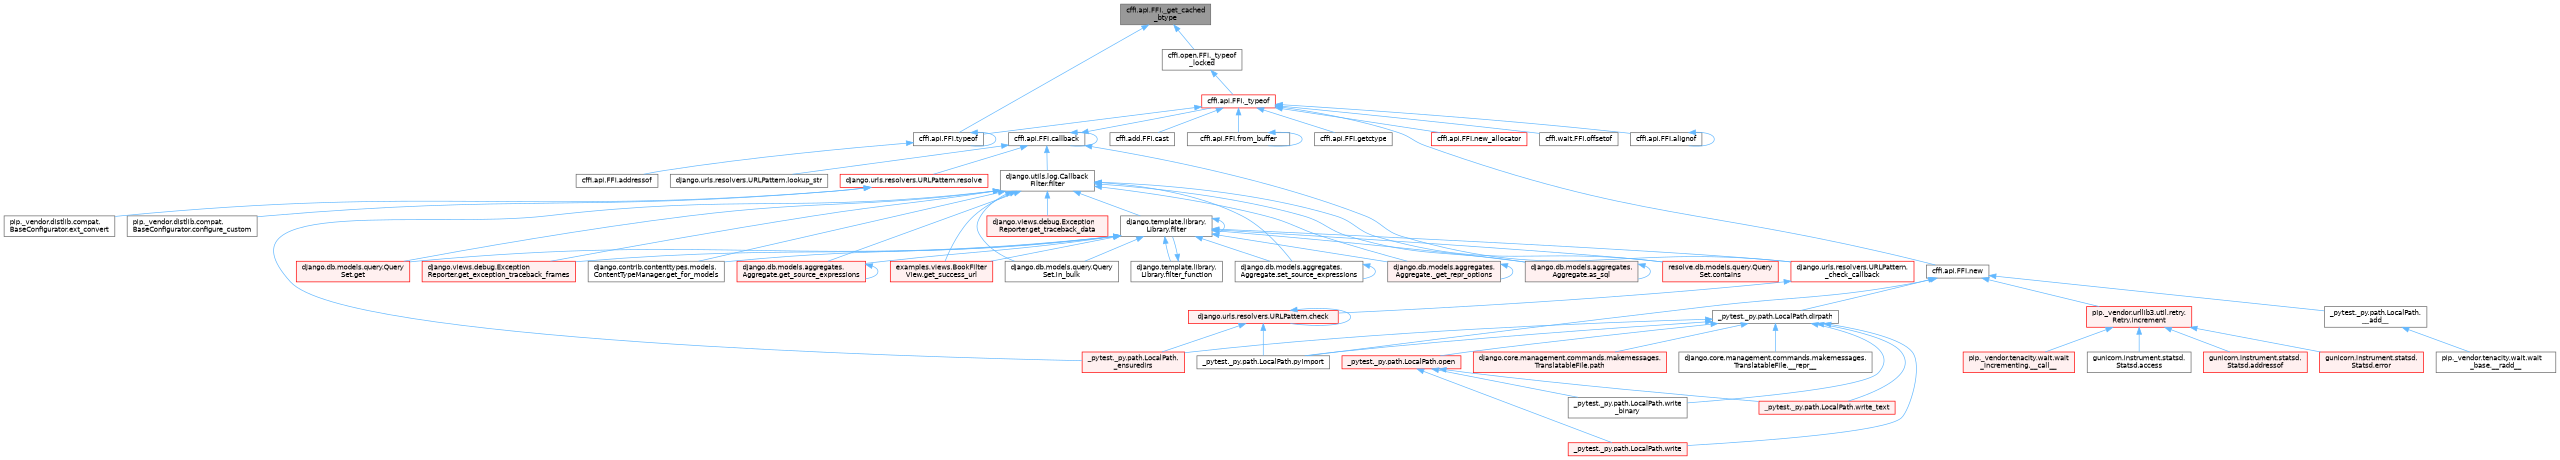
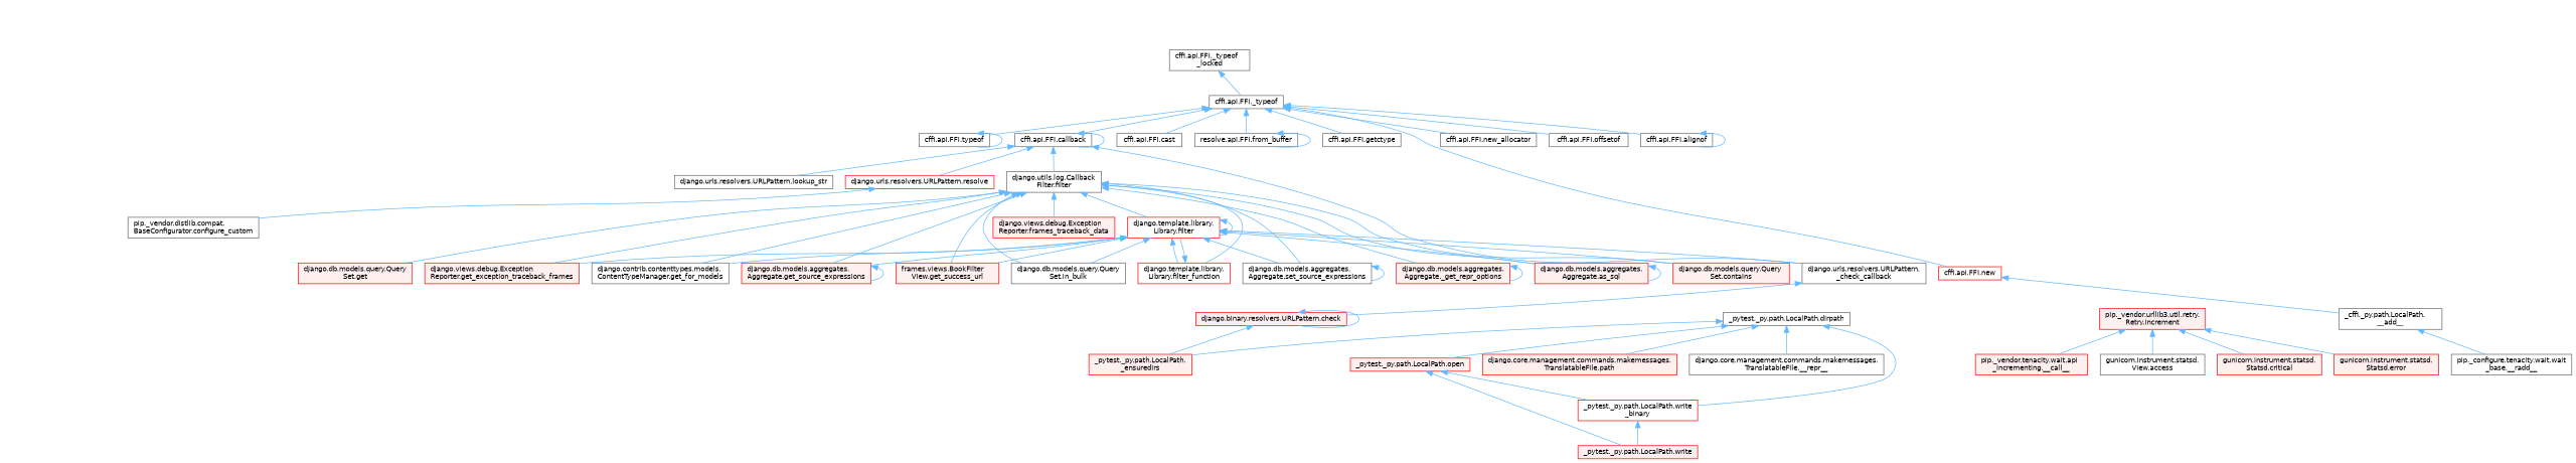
  digraph {
    rankdir=TB
    node [color=grey40 fillcolor=white fontname=Helvetica fontsize=10 shape=box style=filled]
    edge [color=steelblue1 dir=back fontname=Helvetica fontsize=10 labelfontname=Helvetica labelfontsize=10 style=solid]
-   n1 [color=gray40 fillcolor=grey60 fontcolor=black height=0.2 label="cffi.api.FFI._get_cached\l_btype" width=0.4]
-   n2 [height=0.2 label="cffi.open.FFI._typeof\l_locked" width=0.4]
+   n2 [height=0.2 label="cffi.api.FFI._typeof\l_locked" width=0.4]
    n3 [height=0.2 label="cffi.api.FFI.typeof" width=0.4]
-   n4 [color=red height=0.2 label="cffi.api.FFI._typeof" width=0.4]
-   n5 [height=0.2 label="cffi.api.FFI.addressof" width=0.4]
+   n4 [height=0.2 label="cffi.api.FFI._typeof" width=0.4]
    n6 [height=0.2 label="cffi.api.FFI.alignof" width=0.4]
    n7 [height=0.2 label="cffi.api.FFI.callback" width=0.4]
-   n8 [height=0.2 label="cffi.add.FFI.cast" width=0.4]
-   n9 [height=0.2 label="cffi.api.FFI.from_buffer" width=0.4]
+   n8 [height=0.2 label="cffi.api.FFI.cast" width=0.4]
+   n9 [height=0.2 label="resolve.api.FFI.from_buffer" width=0.4]
    n10 [height=0.2 label="cffi.api.FFI.getctype" width=0.4]
-   n11 [height=0.2 label="cffi.api.FFI.new" width=0.4]
-   n12 [color=red height=0.2 label="cffi.api.FFI.new_allocator" width=0.4]
-   n13 [height=0.2 label="cffi.wait.FFI.offsetof" width=0.4]
-   n14 [color=red height=0.2 label="django.urls.resolvers.URLPattern.\l_check_callback" width=0.4]
+   n11 [color=red height=0.2 label="cffi.api.FFI.new" width=0.4]
+   n12 [height=0.2 label="cffi.api.FFI.new_allocator" width=0.4]
+   n13 [height=0.2 label="cffi.api.FFI.offsetof" width=0.4]
+   n14 [height=0.2 label="django.urls.resolvers.URLPattern.\l_check_callback" width=0.4]
    n15 [height=0.2 label="django.utils.log.Callback\lFilter.filter" width=0.4]
    n16 [height=0.2 label="django.urls.resolvers.URLPattern.lookup_str" width=0.4]
    n17 [color=red height=0.2 label="django.urls.resolvers.URLPattern.resolve" width=0.4]
-   n18 [height=0.2 label="_pytest._py.path.LocalPath.pyimport" width=0.4]
-   n19 [height=0.2 label="_pytest._py.path.LocalPath.\l__add__" width=0.4]
+   n19 [height=0.2 label="_cffi._py.path.LocalPath.\l__add__" width=0.4]
    n20 [height=0.2 label="_pytest._py.path.LocalPath.dirpath" width=0.4]
    n21 [color=red fillcolor="#FFF0F0" height=0.2 label="pip._vendor.urllib3.util.retry.\lRetry.increment" width=0.4]
-   n22 [color=red fillcolor="#FFF0F0" height=0.2 label="django.urls.resolvers.URLPattern.check" width=0.4]
-   n23 [fillcolor="#FFF0F0" height=0.2 label="django.db.models.aggregates.\lAggregate._get_repr_options" width=0.4]
-   n24 [fillcolor="#FFF0F0" height=0.2 label="django.db.models.aggregates.\lAggregate.as_sql" width=0.4]
-   n25 [color=red fillcolor="#FFF0F0" height=0.2 label="resolve.db.models.query.Query\lSet.contains" width=0.4]
-   n26 [height=0.2 label="django.template.library.\lLibrary.filter" width=0.4]
-   n27 [height=0.2 label="django.template.library.\lLibrary.filter_function" width=0.4]
+   n22 [color=red fillcolor="#FFF0F0" height=0.2 label="django.binary.resolvers.URLPattern.check" width=0.4]
+   n23 [color=red fillcolor="#FFF0F0" height=0.2 label="django.db.models.aggregates.\lAggregate._get_repr_options" width=0.4]
+   n24 [color=red fillcolor="#FFF0F0" height=0.2 label="django.db.models.aggregates.\lAggregate.as_sql" width=0.4]
+   n25 [color=red fillcolor="#FFF0F0" height=0.2 label="django.db.models.query.Query\lSet.contains" width=0.4]
+   n26 [color=red height=0.2 label="django.template.library.\lLibrary.filter" width=0.4]
+   n27 [color=red height=0.2 label="django.template.library.\lLibrary.filter_function" width=0.4]
    n28 [color=red fillcolor="#FFF0F0" height=0.2 label="django.db.models.query.Query\lSet.get" width=0.4]
    n29 [color=red fillcolor="#FFF0F0" height=0.2 label="django.views.debug.Exception\lReporter.get_exception_traceback_frames" width=0.4]
    n30 [height=0.2 label="django.contrib.contenttypes.models.\lContentTypeManager.get_for_models" width=0.4]
    n31 [color=red fillcolor="#FFF0F0" height=0.2 label="django.db.models.aggregates.\lAggregate.get_source_expressions" width=0.4]
-   n32 [color=red fillcolor="#FFF0F0" height=0.2 label="examples.views.BookFilter\lView.get_success_url" width=0.4]
-   n33 [color=red fillcolor="#FFF0F0" height=0.2 label="django.views.debug.Exception\lReporter.get_traceback_data" width=0.4]
+   n32 [color=red fillcolor="#FFF0F0" height=0.2 label="frames.views.BookFilter\lView.get_success_url" width=0.4]
+   n33 [color=red fillcolor="#FFF0F0" height=0.2 label="django.views.debug.Exception\lReporter.frames_traceback_data" width=0.4]
    n34 [height=0.2 label="django.db.models.query.Query\lSet.in_bulk" width=0.4]
    n35 [height=0.2 label="django.db.models.aggregates.\lAggregate.set_source_expressions" width=0.4]
    n36 [height=0.2 label="pip._vendor.distlib.compat.\lBaseConfigurator.configure_custom" width=0.4]
-   n37 [height=0.2 label="pip._vendor.distlib.compat.\lBaseConfigurator.ext_convert" width=0.4]
    n38 [color=red fillcolor="#FFF0F0" height=0.2 label="_pytest._py.path.LocalPath.\l_ensuredirs" width=0.4]
-   n39 [height=0.2 label="pip._vendor.tenacity.wait.wait\l_base.__radd__" width=0.4]
+   n39 [height=0.2 label="pip._configure.tenacity.wait.wait\l_base.__radd__" width=0.4]
    n40 [height=0.2 label="django.core.management.commands.makemessages.\lTranslatableFile.__repr__" width=0.4]
    n41 [color=red fillcolor="#FFF0F0" height=0.2 label="_pytest._py.path.LocalPath.open" width=0.4]
    n42 [color=red fillcolor="#FFF0F0" height=0.2 label="_pytest._py.path.LocalPath.write" width=0.4]
-   n43 [height=0.2 label="_pytest._py.path.LocalPath.write\l_binary" width=0.4]
-   n44 [color=red fillcolor="#FFF0F0" height=0.2 label="_pytest._py.path.LocalPath.write_text" width=0.4]
+   n43 [color=red height=0.2 label="_pytest._py.path.LocalPath.write\l_binary" width=0.4]
    n45 [color=red fillcolor="#FFF0F0" height=0.2 label="django.core.management.commands.makemessages.\lTranslatableFile.path" width=0.4]
-   n46 [color=red fillcolor="#FFF0F0" height=0.2 label="pip._vendor.tenacity.wait.wait\l_incrementing.__call__" width=0.4]
-   n47 [height=0.2 label="gunicorn.instrument.statsd.\lStatsd.access" width=0.4]
-   n48 [color=red fillcolor="#FFF0F0" height=0.2 label="gunicorn.instrument.statsd.\lStatsd.addressof" width=0.4]
+   n46 [color=red fillcolor="#FFF0F0" height=0.2 label="pip._vendor.tenacity.wait.api\l_incrementing.__call__" width=0.4]
+   n47 [height=0.2 label="gunicorn.instrument.statsd.\lView.access" width=0.4]
+   n48 [color=red fillcolor="#FFF0F0" height=0.2 label="gunicorn.instrument.statsd.\lStatsd.critical" width=0.4]
    n49 [color=red fillcolor="#FFF0F0" height=0.2 label="gunicorn.instrument.statsd.\lStatsd.error" width=0.4]
-   n1 -> n2
-   n1 -> n3
    n2 -> n4
    n3 -> n3
-   n3 -> n5
    n4 -> n3
    n4 -> n6
-   n7 -> n4
+   n4 -> n7
    n4 -> n8
    n4 -> n9
    n4 -> n10
    n4 -> n11
    n4 -> n12
    n4 -> n13
    n6 -> n6
    n7 -> n7
    n7 -> n14
    n7 -> n15
    n7 -> n16
    n7 -> n17
    n9 -> n9
-   n11 -> n18
    n11 -> n19
-   n11 -> n20
-   n11 -> n21
    n14 -> n22
    n15 -> n23
    n15 -> n24
    n15 -> n25
    n15 -> n26
-   n15 -> n38
+   n15 -> n27
    n15 -> n28
    n15 -> n29
    n15 -> n30
    n15 -> n31
    n15 -> n32
    n15 -> n33
    n15 -> n34
    n15 -> n35
    n17 -> n36
-   n17 -> n37
    n19 -> n39
-   n20 -> n18
    n20 -> n38
    n20 -> n40
    n20 -> n41
-   n20 -> n42
+   n43 -> n42
    n20 -> n43
-   n20 -> n44
    n20 -> n45
    n21 -> n46
    n21 -> n47
    n21 -> n48
    n21 -> n49
-   n22 -> n18
    n22 -> n22
    n22 -> n38
    n23 -> n23
    n24 -> n24
    n26 -> n14
-   n26 -> n23
    n26 -> n24
    n26 -> n25
    n26 -> n26
    n26 -> n27
-   n26 -> n28
    n26 -> n29
    n26 -> n30
    n26 -> n31
    n26 -> n32
    n26 -> n34
    n26 -> n35
    n27 -> n26
    n31 -> n31
    n35 -> n35
    n41 -> n42
    n41 -> n43
-   n41 -> n44
  }
